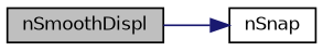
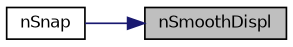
  digraph {
    rankdir=LR
    node [color=black fontname=Helvetica fontsize=10 shape=record]
    n1 [fillcolor=grey75 fontcolor=black height=0.2 label=nSmoothDispl style=filled width=0.4]
    n2 [height=0.2 label=nSnap width=0.4]
-   n1 -> n2 [color=midnightblue fontname=Helvetica fontsize=10 labelfontname=Helvetica labelfontsize=10 style=solid]
+   n2 -> n1 [color=midnightblue fontname=Helvetica fontsize=10 labelfontname=Helvetica labelfontsize=10 style=solid]
  }
